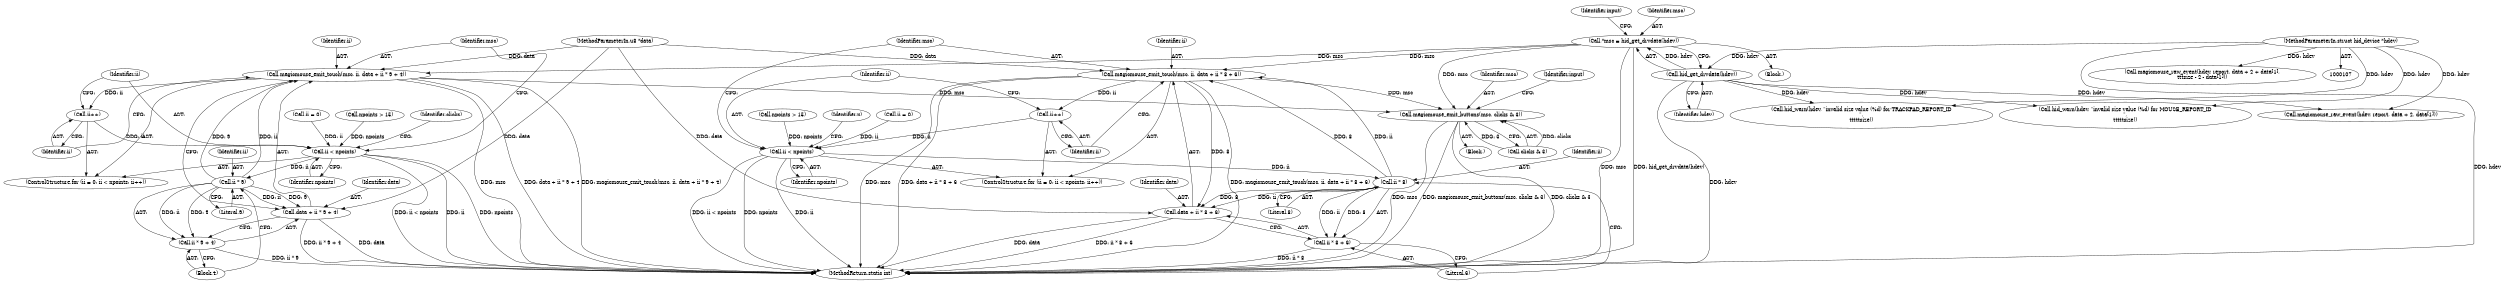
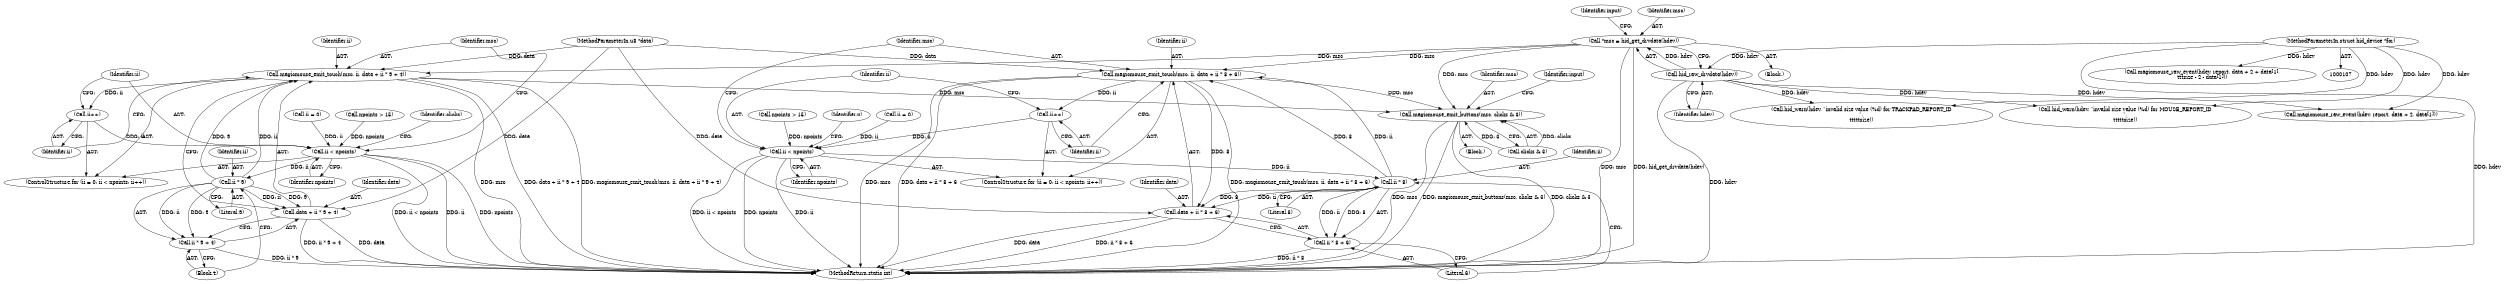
  digraph {
    n1 [label="(Call,*msc = hid_get_drvdata(hdev))"]
-   n2 [label="(Call,hid_get_drvdata(hdev))"]
+   n2 [label="(Call,hid_raw_drvdata(hdev))"]
    n3 [label="(Call,magicmouse_emit_touch(msc, ii, data + ii * 9 + 4))"]
    n4 [label="(Call,magicmouse_emit_buttons(msc, clicks & 3))"]
    n5 [label="(Call,magicmouse_emit_touch(msc, ii, data + ii * 8 + 6))"]
    n6 [label="(Block,)"]
    n7 [label="(MethodReturn,static int)"]
    n8 [label="(Identifier,hdev)"]
    n9 [label="(Call,hid_warn(hdev, \"invalid size value (%d) for TRACKPAD_REPORT_ID\n\",\n\t\t\t\t\tsize))"]
    n10 [label="(Call,hid_warn(hdev, \"invalid size value (%d) for MOUSE_REPORT_ID\n\",\n\t\t\t\t\tsize))"]
    n11 [label="(Call,magicmouse_raw_event(hdev, report, data + 2, data[1]))"]
    n12 [label="(Call,ii++)"]
    n13 [label="(Call,data + ii * 9 + 4)"]
    n14 [label="(ControlStructure,for (ii = 0; ii < npoints; ii++))"]
    n15 [label="(Block,)"]
    n16 [label="(Call,clicks & 3)"]
    n17 [label="(Call,ii++)"]
    n18 [label="(Call,data + ii * 8 + 6)"]
    n19 [label="(ControlStructure,for (ii = 0; ii < npoints; ii++))"]
-   n20 [label="(MethodParameterIn,struct hid_device *hdev)"]
+   n20 [label="(MethodParameterIn,struct hid_device *for)"]
    n21 [label="(Call,magicmouse_raw_event(hdev, report, data + 2 + data[1],\n\t\t\tsize - 2 - data[1]))"]
    1000107
    n23 [label="(Call,ii < npoints)"]
    n24 [label="(Identifier,ii)"]
    n25 [label="(Call,ii * 9 + 4)"]
    n26 [label="(Call,ii * 9)"]
    n27 [label="(Identifier,npoints)"]
    n28 [label="(Literal,9)"]
    n29 [label="(Block,4)"]
    n30 [label="(Call,ii < npoints)"]
    n31 [label="(Identifier,ii)"]
    n32 [label="(Call,ii * 8 + 6)"]
    n33 [label="(Call,ii * 8)"]
    n34 [label="(Identifier,npoints)"]
    n35 [label="(Literal,8)"]
    n36 [label="(Literal,6)"]
    n37 [label="(Identifier,clicks)"]
    n38 [label="(Identifier,ii)"]
    n39 [label="(Identifier,msc)"]
    n40 [label="(Call,ii = 0)"]
    n41 [label="(MethodParameterIn,u8 *data)"]
    n42 [label="(Call,ii = 0)"]
    n43 [label="(Identifier,ii)"]
    n44 [label="(Call,npoints > 15)"]
    n45 [label="(Identifier,input)"]
    n46 [label="(Call,npoints > 15)"]
    n47 [label="(Identifier,ii)"]
    n48 [label="(Identifier,input)"]
    n49 [label="(Identifier,data)"]
    n50 [label="(Identifier,msc)"]
    n51 [label="(Identifier,ii)"]
    n52 [label="(Identifier,x)"]
    n53 [label="(Identifier,msc)"]
    n54 [label="(Identifier,ii)"]
    n55 [label="(Identifier,data)"]
    n56 [label="(Identifier,msc)"]
    n57 [label="(Identifier,ii)"]
    n1 -> n2 [label="CFG: "]
    n1 -> n3 [label="DDG: msc"]
    n1 -> n4 [label="DDG: msc"]
    n1 -> n5 [label="DDG: msc"]
    n1 -> n6 [label="AST: "]
    n1 -> n7 [label="DDG: msc"]
    n1 -> n7 [label="DDG: hid_get_drvdata(hdev)"]
    n2 -> n1 [label="AST: "]
    n2 -> n1 [label="DDG: hdev"]
    n2 -> n7 [label="DDG: hdev"]
    n2 -> n8 [label="CFG: "]
    n2 -> n9 [label="DDG: hdev"]
    n2 -> n10 [label="DDG: hdev"]
    n2 -> n11 [label="DDG: hdev"]
    n3 -> n4 [label="DDG: msc"]
    n3 -> n7 [label="DDG: magicmouse_emit_touch(msc, ii, data + ii * 9 + 4)"]
    n3 -> n7 [label="DDG: msc"]
    n3 -> n7 [label="DDG: data + ii * 9 + 4"]
    n3 -> n12 [label="DDG: ii"]
    n3 -> n13 [label="CFG: "]
    n3 -> n14 [label="AST: "]
    n4 -> n7 [label="DDG: clicks & 3"]
    n4 -> n7 [label="DDG: msc"]
    n4 -> n7 [label="DDG: magicmouse_emit_buttons(msc, clicks & 3)"]
    n4 -> n15 [label="AST: "]
    n4 -> n16 [label="CFG: "]
    n5 -> n4 [label="DDG: msc"]
    n5 -> n7 [label="DDG: magicmouse_emit_touch(msc, ii, data + ii * 8 + 6)"]
    n5 -> n7 [label="DDG: msc"]
    n5 -> n7 [label="DDG: data + ii * 8 + 6"]
    n5 -> n17 [label="DDG: ii"]
    n5 -> n18 [label="DDG: 8"]
    n5 -> n19 [label="AST: "]
    n8 -> n2 [label="AST: "]
    n12 -> n14 [label="AST: "]
    n12 -> n23 [label="DDG: ii"]
    n12 -> n24 [label="CFG: "]
    n13 -> n3 [label="AST: "]
    n13 -> n7 [label="DDG: data"]
    n13 -> n7 [label="DDG: ii * 9 + 4"]
    n13 -> n25 [label="CFG: "]
    n16 -> n4 [label="AST: "]
    n16 -> n4 [label="DDG: clicks"]
    n16 -> n4 [label="DDG: 3"]
    n17 -> n19 [label="AST: "]
    n17 -> n30 [label="DDG: ii"]
    n17 -> n31 [label="CFG: "]
    n18 -> n5 [label="AST: "]
    n18 -> n7 [label="DDG: ii * 8 + 6"]
    n18 -> n7 [label="DDG: data"]
    n18 -> n32 [label="CFG: "]
    n20 -> n2 [label="DDG: hdev"]
    n20 -> n7 [label="DDG: hdev"]
    n20 -> n9 [label="DDG: hdev"]
    n20 -> n10 [label="DDG: hdev"]
    n20 -> n11 [label="DDG: hdev"]
    n20 -> n21 [label="DDG: hdev"]
    n20 -> 1000107 [label="AST: "]
    n23 -> n7 [label="DDG: ii < npoints"]
    n23 -> n7 [label="DDG: ii"]
    n23 -> n7 [label="DDG: npoints"]
    n23 -> n14 [label="AST: "]
    n23 -> n26 [label="DDG: ii"]
    n23 -> n27 [label="CFG: "]
    n24 -> n3 [label="CFG: "]
    n24 -> n12 [label="AST: "]
    n25 -> n7 [label="DDG: ii * 9"]
    n25 -> n13 [label="AST: "]
    n25 -> n29 [label="CFG: "]
    n26 -> n3 [label="DDG: ii"]
    n26 -> n3 [label="DDG: 9"]
    n26 -> n13 [label="DDG: ii"]
    n26 -> n13 [label="DDG: 9"]
    n26 -> n25 [label="AST: "]
    n26 -> n25 [label="DDG: ii"]
    n26 -> n25 [label="DDG: 9"]
    n26 -> n28 [label="CFG: "]
    n27 -> n23 [label="AST: "]
    n28 -> n26 [label="AST: "]
    n29 -> n25 [label="AST: "]
    n29 -> n26 [label="CFG: "]
    n30 -> n7 [label="DDG: ii < npoints"]
    n30 -> n7 [label="DDG: npoints"]
    n30 -> n7 [label="DDG: ii"]
    n30 -> n19 [label="AST: "]
    n30 -> n33 [label="DDG: ii"]
    n30 -> n34 [label="CFG: "]
    n31 -> n5 [label="CFG: "]
    n31 -> n17 [label="AST: "]
    n32 -> n7 [label="DDG: ii * 8"]
    n32 -> n18 [label="AST: "]
    n32 -> n36 [label="CFG: "]
    n33 -> n5 [label="DDG: ii"]
    n33 -> n5 [label="DDG: 8"]
    n33 -> n18 [label="DDG: ii"]
    n33 -> n18 [label="DDG: 8"]
    n33 -> n32 [label="AST: "]
    n33 -> n32 [label="DDG: ii"]
    n33 -> n32 [label="DDG: 8"]
    n33 -> n35 [label="CFG: "]
    n34 -> n30 [label="AST: "]
    n35 -> n33 [label="AST: "]
    n36 -> n32 [label="AST: "]
    n36 -> n33 [label="CFG: "]
    n37 -> n23 [label="CFG: "]
    n38 -> n33 [label="AST: "]
    n39 -> n5 [label="AST: "]
    n39 -> n30 [label="CFG: "]
    n40 -> n30 [label="DDG: ii"]
    n41 -> n3 [label="DDG: data"]
    n41 -> n5 [label="DDG: data"]
    n41 -> n13 [label="DDG: data"]
    n41 -> n18 [label="DDG: data"]
    n42 -> n23 [label="DDG: ii"]
    n43 -> n17 [label="CFG: "]
    n43 -> n30 [label="AST: "]
    n44 -> n30 [label="DDG: npoints"]
    n45 -> n1 [label="CFG: "]
    n46 -> n23 [label="DDG: npoints"]
    n47 -> n3 [label="AST: "]
    n48 -> n4 [label="CFG: "]
    n49 -> n18 [label="AST: "]
    n50 -> n4 [label="AST: "]
    n51 -> n12 [label="CFG: "]
    n51 -> n23 [label="AST: "]
    n52 -> n30 [label="CFG: "]
    n53 -> n1 [label="AST: "]
    n54 -> n5 [label="AST: "]
    n55 -> n13 [label="AST: "]
    n56 -> n3 [label="AST: "]
    n56 -> n23 [label="CFG: "]
    n57 -> n26 [label="AST: "]
  }
